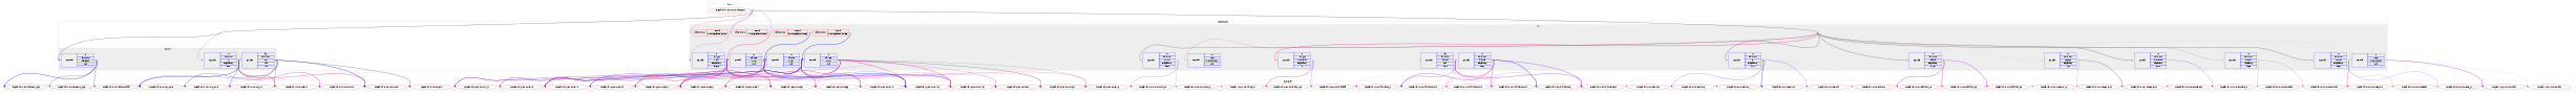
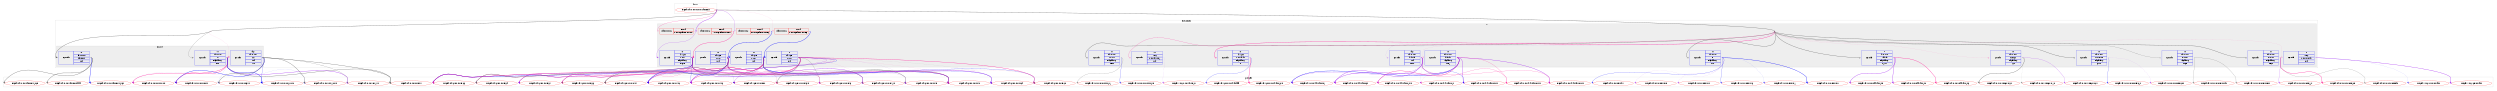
  digraph {
    compound=true
    concentrate=true
    fontname=Helvetica
    fontsize=10
    newrank=true
    rankdir=TB
    ranksep=1.5
    node [color=red fontname=Helvetica fontsize=10]
    edge [arrowhead=vee color=deeppink headport=w style=bold tailport=e weight=100]
    n1 [label="portage://dev-python/oslo-privsep-1.33.3" width=4]
    n2 [color=blue label=<<TABLE BORDER="0" CELLBORDER="1" CELLSPACING="0" CELLPADDING="4" WIDTH="220"><TR><TD ROWSPAN="6" CELLPADDING="30">pack_dep</TD></TR><TR><TD WIDTH="110">no</TD></TR><TR><TD>dev-python</TD></TR><TR><TD>pbr</TD></TR><TR><TD>greaterequal</TD></TR><TR><TD>2.0.0</TD></TR></TABLE>> shape=none]
    n3 [color=blue label=<<TABLE BORDER="0" CELLBORDER="1" CELLSPACING="0" CELLPADDING="4" WIDTH="220"><TR><TD ROWSPAN="6" CELLPADDING="30">pack_dep</TD></TR><TR><TD WIDTH="110">no</TD></TR><TR><TD>dev-python</TD></TR><TR><TD>setuptools</TD></TR><TR><TD>none</TD></TR><TR><TD></TD></TR></TABLE>> shape=none]
    n4 [color=blue label=<<TABLE BORDER="0" CELLBORDER="1" CELLSPACING="0" CELLPADDING="4" WIDTH="220"><TR><TD ROWSPAN="6" CELLPADDING="30">pack_dep</TD></TR><TR><TD WIDTH="110">weak</TD></TR><TR><TD>dev-python</TD></TR><TR><TD>pbr</TD></TR><TR><TD>tilde</TD></TR><TR><TD>2.1.0</TD></TR></TABLE>> shape=none]
    n5 [color=blue label=<<TABLE BORDER="0" CELLBORDER="1" CELLSPACING="0" CELLPADDING="4" WIDTH="220"><TR><TD ROWSPAN="6" CELLPADDING="30">pack_dep</TD></TR><TR><TD WIDTH="110">no</TD></TR><TR><TD>dev-lang</TD></TR><TR><TD>python</TD></TR><TR><TD>greaterequal</TD></TR><TR><TD>2.7.5-r2</TD></TR></TABLE>> shape=none]
    n6 [label=<<TABLE BORDER="0" CELLBORDER="1" CELLSPACING="0" CELLPADDING="4"><TR><TD ROWSPAN="3" CELLPADDING="10">use_conditional</TD></TR><TR><TD>positive</TD></TR><TR><TD>python_targets_python2_7</TD></TR></TABLE>> shape=none]
    n7 [color=blue label=<<TABLE BORDER="0" CELLBORDER="1" CELLSPACING="0" CELLPADDING="4" WIDTH="220"><TR><TD ROWSPAN="6" CELLPADDING="30">pack_dep</TD></TR><TR><TD WIDTH="110">no</TD></TR><TR><TD>dev-lang</TD></TR><TR><TD>python</TD></TR><TR><TD>none</TD></TR><TR><TD></TD></TR></TABLE>> shape=none]
    n8 [label=<<TABLE BORDER="0" CELLBORDER="1" CELLSPACING="0" CELLPADDING="4"><TR><TD ROWSPAN="3" CELLPADDING="10">use_conditional</TD></TR><TR><TD>positive</TD></TR><TR><TD>python_targets_python3_5</TD></TR></TABLE>> shape=none]
    n9 [color=blue label=<<TABLE BORDER="0" CELLBORDER="1" CELLSPACING="0" CELLPADDING="4" WIDTH="220"><TR><TD ROWSPAN="6" CELLPADDING="30">pack_dep</TD></TR><TR><TD WIDTH="110">no</TD></TR><TR><TD>dev-lang</TD></TR><TR><TD>python</TD></TR><TR><TD>none</TD></TR><TR><TD></TD></TR></TABLE>> shape=none]
    n10 [label=<<TABLE BORDER="0" CELLBORDER="1" CELLSPACING="0" CELLPADDING="4"><TR><TD ROWSPAN="3" CELLPADDING="10">use_conditional</TD></TR><TR><TD>positive</TD></TR><TR><TD>python_targets_python3_6</TD></TR></TABLE>> shape=none]
    n11 [color=blue label=<<TABLE BORDER="0" CELLBORDER="1" CELLSPACING="0" CELLPADDING="4" WIDTH="220"><TR><TD ROWSPAN="6" CELLPADDING="30">pack_dep</TD></TR><TR><TD WIDTH="110">no</TD></TR><TR><TD>dev-lang</TD></TR><TR><TD>python</TD></TR><TR><TD>none</TD></TR><TR><TD></TD></TR></TABLE>> shape=none]
    n12 [label=<<TABLE BORDER="0" CELLBORDER="1" CELLSPACING="0" CELLPADDING="4"><TR><TD ROWSPAN="3" CELLPADDING="10">use_conditional</TD></TR><TR><TD>positive</TD></TR><TR><TD>python_targets_python3_7</TD></TR></TABLE>> shape=none]
    n13 [color=blue label=<<TABLE BORDER="0" CELLBORDER="1" CELLSPACING="0" CELLPADDING="4" WIDTH="220"><TR><TD ROWSPAN="6" CELLPADDING="30">pack_dep</TD></TR><TR><TD WIDTH="110">no</TD></TR><TR><TD>dev-lang</TD></TR><TR><TD>python-exec</TD></TR><TR><TD>greaterequal</TD></TR><TR><TD>2</TD></TR></TABLE>> shape=none]
    n14 [color=blue label=<<TABLE BORDER="0" CELLBORDER="1" CELLSPACING="0" CELLPADDING="4" WIDTH="220"><TR><TD ROWSPAN="6" CELLPADDING="30">pack_dep</TD></TR><TR><TD WIDTH="110">no</TD></TR><TR><TD>dev-python</TD></TR><TR><TD>cffi</TD></TR><TR><TD>greaterequal</TD></TR><TR><TD>1.7.0</TD></TR></TABLE>> shape=none]
    n15 [color=blue label=<<TABLE BORDER="0" CELLBORDER="1" CELLSPACING="0" CELLPADDING="4" WIDTH="220"><TR><TD ROWSPAN="6" CELLPADDING="30">pack_dep</TD></TR><TR><TD WIDTH="110">no</TD></TR><TR><TD>dev-python</TD></TR><TR><TD>eventlet</TD></TR><TR><TD>greaterequal</TD></TR><TR><TD>0.18.4</TD></TR></TABLE>> shape=none]
    n16 [color=blue label=<<TABLE BORDER="0" CELLBORDER="1" CELLSPACING="0" CELLPADDING="4" WIDTH="220"><TR><TD ROWSPAN="6" CELLPADDING="30">pack_dep</TD></TR><TR><TD WIDTH="110">no</TD></TR><TR><TD>dev-python</TD></TR><TR><TD>greenlet</TD></TR><TR><TD>greaterequal</TD></TR><TR><TD>0.4.10</TD></TR></TABLE>> shape=none]
    n17 [color=blue label=<<TABLE BORDER="0" CELLBORDER="1" CELLSPACING="0" CELLPADDING="4" WIDTH="220"><TR><TD ROWSPAN="6" CELLPADDING="30">pack_dep</TD></TR><TR><TD WIDTH="110">no</TD></TR><TR><TD>dev-python</TD></TR><TR><TD>msgpack</TD></TR><TR><TD>greaterequal</TD></TR><TR><TD>0.5.0</TD></TR></TABLE>> shape=none]
    n18 [color=blue label=<<TABLE BORDER="0" CELLBORDER="1" CELLSPACING="0" CELLPADDING="4" WIDTH="220"><TR><TD ROWSPAN="6" CELLPADDING="30">pack_dep</TD></TR><TR><TD WIDTH="110">no</TD></TR><TR><TD>dev-python</TD></TR><TR><TD>oslo-config</TD></TR><TR><TD>greaterequal</TD></TR><TR><TD>5.2.0</TD></TR></TABLE>> shape=none]
    n19 [color=blue label=<<TABLE BORDER="0" CELLBORDER="1" CELLSPACING="0" CELLPADDING="4" WIDTH="220"><TR><TD ROWSPAN="6" CELLPADDING="30">pack_dep</TD></TR><TR><TD WIDTH="110">no</TD></TR><TR><TD>dev-python</TD></TR><TR><TD>oslo-i18n</TD></TR><TR><TD>greaterequal</TD></TR><TR><TD>3.15.3</TD></TR></TABLE>> shape=none]
    n20 [color=blue label=<<TABLE BORDER="0" CELLBORDER="1" CELLSPACING="0" CELLPADDING="4" WIDTH="220"><TR><TD ROWSPAN="6" CELLPADDING="30">pack_dep</TD></TR><TR><TD WIDTH="110">no</TD></TR><TR><TD>dev-python</TD></TR><TR><TD>oslo-log</TD></TR><TR><TD>greaterequal</TD></TR><TR><TD>3.36.0</TD></TR></TABLE>> shape=none]
    n21 [color=blue label=<<TABLE BORDER="0" CELLBORDER="1" CELLSPACING="0" CELLPADDING="4" WIDTH="220"><TR><TD ROWSPAN="6" CELLPADDING="30">pack_dep</TD></TR><TR><TD WIDTH="110">no</TD></TR><TR><TD>virtual</TD></TR><TR><TD>python-futures</TD></TR><TR><TD>none</TD></TR><TR><TD></TD></TR></TABLE>> shape=none]
    n22 [color=blue label=<<TABLE BORDER="0" CELLBORDER="1" CELLSPACING="0" CELLPADDING="4" WIDTH="220"><TR><TD ROWSPAN="6" CELLPADDING="30">pack_dep</TD></TR><TR><TD WIDTH="110">no</TD></TR><TR><TD>dev-python</TD></TR><TR><TD>oslo-utils</TD></TR><TR><TD>greaterequal</TD></TR><TR><TD>3.33.0</TD></TR></TABLE>> shape=none]
    n23 [color=blue label=<<TABLE BORDER="0" CELLBORDER="1" CELLSPACING="0" CELLPADDING="4" WIDTH="220"><TR><TD ROWSPAN="6" CELLPADDING="30">pack_dep</TD></TR><TR><TD WIDTH="110">no</TD></TR><TR><TD>virtual</TD></TR><TR><TD>python-enum34</TD></TR><TR><TD>none</TD></TR><TR><TD></TD></TR></TABLE>> shape=none]
    n24 [color=blue label=<<TABLE BORDER="0" CELLBORDER="1" CELLSPACING="0" CELLPADDING="4" WIDTH="220"><TR><TD ROWSPAN="6" CELLPADDING="30">pack_dep</TD></TR><TR><TD WIDTH="110">weak</TD></TR><TR><TD>dev-python</TD></TR><TR><TD>eventlet</TD></TR><TR><TD>tilde</TD></TR><TR><TD>0.20.1</TD></TR></TABLE>> shape=none]
    n25 [label="portage://dev-python/pbr-0.8.2-r1" width=4]
    n26 [label="portage://dev-python/pbr-1.10.0-r1" width=4]
    n27 [label="portage://dev-python/pbr-3.1.1" width=4]
    n28 [label="portage://dev-python/pbr-4.1.1" width=4]
    n29 [label="portage://dev-python/utils-4.2.0-r1" width=4]
    n30 [label="portage://dev-python/pbr-4.2.0-r2" width=4]
    n31 [label="portage://dev-python/pbr-5.1.1" width=4]
    n32 [label="portage://dev-python/setuptools-40.6.3" width=4]
    n33 [label="portage://dev-python/setuptools-41.5.1" width=4]
    n34 [label="portage://dev-python/setuptools-9999" width=4]
    n35 [label="portage://dev-lang/python-2.7.15" width=4]
    n36 [label="portage://dev-lang/python-2.7.16" width=4]
    n37 [label="portage://dev-lang/python-2.7.17" width=4]
    n38 [label="portage://dev-lang/python-3.5.5" width=4]
    n39 [label="portage://dev-lang/python-3.5.7" width=4]
    n40 [label="portage://dev-lang/python-3.5.9" width=4]
    n41 [label="portage://dev-lang/python-3.6.5" width=4]
    n42 [label="portage://dev-lang/python-3.6.8" width=4]
    n43 [label="portage://dev-lang/python-3.6.9" width=4]
    n44 [label="portage://dev-lang/python-3.7.2" width=4]
    n45 [label="portage://dev-lang/python-3.7.3" width=4]
    n46 [label="portage://dev-lang/python-3.7.4-r1" width=4]
    n47 [label="portage://dev-lang/python-3.7.5" width=4]
    n48 [label="portage://dev-lang/python-3.7.5-r1" width=4]
    n49 [label="portage://dev-lang/python-3.8.0" width=4]
    n50 [label="portage://dev-lang/python-exec-2.4.6-r1" width=4]
    n51 [label="portage://dev-lang/python-exec-9999" width=4]
    n52 [label="portage://dev-python/cffi-1.11.2" width=4]
    n53 [label="portage://dev-python/cffi-1.11.4" width=4]
    n54 [label="portage://dev-python/cffi-1.11.5" width=4]
    n55 [label="portage://dev-python/cffi-1.12.1" width=4]
    n56 [label="portage://dev-python/cffi-1.12.3" width=4]
    n57 [label="portage://dev-python/cffi-1.9.1" width=4]
    n58 [label="portage://dev-python/eventlet-0.18.4" width=4]
    n59 [label="portage://dev-python/eventlet-0.20.0-r1" width=4]
    n60 [label="portage://dev-python/eventlet-0.20.1-r1" width=4]
    n61 [label="portage://dev-python/eventlet-0.21.0-r1" width=4]
    n62 [label="portage://dev-python/eventlet-0.24.1" width=4]
+   n63 [label="portage://dev-python/eventlet-0.24.1-r1" width=4]
    n64 [label="portage://dev-python/eventlet-0.25.1" width=4]
    n65 [label="portage://dev-python/greenlet-0.4.12" width=4]
    n66 [label="portage://dev-python/greenlet-0.4.13" width=4]
    n67 [label="portage://dev-python/greenlet-0.4.15" width=4]
    n68 [label="portage://dev-python/msgpack-0.4.8" width=4]
    n69 [label="portage://dev-python/msgpack-0.5.1" width=4]
    n70 [label="portage://dev-python/msgpack-0.6.1" width=4]
    n71 [label="portage://dev-python/oslo-config-6.4.1" width=4]
    n72 [label="portage://dev-python/oslo-config-6.8.1" width=4]
    n73 [label="portage://dev-python/oslo-i18n-3.19.0" width=4]
    n74 [label="portage://dev-python/oslo-i18n-3.23.1" width=4]
    n75 [label="portage://dev-python/oslo-log-3.39.2" width=4]
    n76 [label="portage://dev-python/oslo-log-3.42.3" width=4]
    n77 [label="portage://dev-python/oslo-log-3.44.1" width=4]
    n78 [label="portage://dev-python/oslo-utils-3.40.4" width=4]
    n79 [label="portage://dev-python/oslo-utils-3.41.3" width=4]
    n80 [label="portage://virtual/python-enum34-2" width=4]
    n81 [label="portage://virtual/python-futures-0" width=4]
-   n82 [label="portage://virtual/python-futures-1" width=4]
+   n82 [label="portage://virtual/lang-futures-1" width=4]
    subgraph cluster_1 {
      color=gray
      label=<<i>ebuild</i>>
      rank=same
      n1
    }
    subgraph cluster_2 {
      color=gray
      label=<<i>dependencies</i>>
      subgraph cluster_3 {
        color=gray
        fillcolor="#eeeeee"
        label=<<i>compile</i>>
        style=filled
        subgraph sub_4 {
          color=gray
          fillcolor="#eeeeee"
          label=<<i>compile</i>>
          style=filled
          n2
        }
        subgraph sub_5 {
          color=gray
          fillcolor="#eeeeee"
          label=<<i>compile</i>>
          style=filled
          n3
        }
        subgraph sub_6 {
          color=gray
          fillcolor="#eeeeee"
          label=<<i>compile</i>>
          style=filled
          n4
        }
      }
      subgraph cluster_7 {
        color=gray
        fillcolor="#eeeeee"
        label=<<i>compile and run</i>>
        style=filled
      }
      subgraph cluster_8 {
        color=gray
        fillcolor="#eeeeee"
        label=<<i>run</i>>
        style=filled
        subgraph sub_9 {
          color=gray
          fillcolor="#eeeeee"
          label=<<i>run</i>>
          style=filled
          n6
          subgraph sub_10 {
            color=gray
            fillcolor="#eeeeee"
            label=<<i>run</i>>
            style=filled
            n5
          }
        }
        subgraph sub_11 {
          color=gray
          fillcolor="#eeeeee"
          label=<<i>run</i>>
          style=filled
          n8
          subgraph sub_12 {
            color=gray
            fillcolor="#eeeeee"
            label=<<i>run</i>>
            style=filled
            n7
          }
        }
        subgraph sub_13 {
          color=gray
          fillcolor="#eeeeee"
          label=<<i>run</i>>
          style=filled
          n10
          subgraph sub_14 {
            color=gray
            fillcolor="#eeeeee"
            label=<<i>run</i>>
            style=filled
            n9
          }
        }
        subgraph sub_15 {
          color=gray
          fillcolor="#eeeeee"
          label=<<i>run</i>>
          style=filled
          n12
          subgraph sub_16 {
            color=gray
            fillcolor="#eeeeee"
            label=<<i>run</i>>
            style=filled
            n11
          }
        }
        subgraph sub_17 {
          color=gray
          fillcolor="#eeeeee"
          label=<<i>run</i>>
          style=filled
          n13
        }
        subgraph sub_18 {
          color=gray
          fillcolor="#eeeeee"
          label=<<i>run</i>>
          style=filled
          n14
        }
        subgraph sub_19 {
          color=gray
          fillcolor="#eeeeee"
          label=<<i>run</i>>
          style=filled
          n15
        }
        subgraph sub_20 {
          color=gray
          fillcolor="#eeeeee"
          label=<<i>run</i>>
          style=filled
          n16
        }
        subgraph sub_21 {
          color=gray
          fillcolor="#eeeeee"
          label=<<i>run</i>>
          style=filled
          n17
        }
        subgraph sub_22 {
          color=gray
          fillcolor="#eeeeee"
          label=<<i>run</i>>
          style=filled
          n18
        }
        subgraph sub_23 {
          color=gray
          fillcolor="#eeeeee"
          label=<<i>run</i>>
          style=filled
          n19
        }
        subgraph sub_24 {
          color=gray
          fillcolor="#eeeeee"
          label=<<i>run</i>>
          style=filled
          n20
        }
        subgraph sub_25 {
          color=gray
          fillcolor="#eeeeee"
          label=<<i>run</i>>
          style=filled
          n21
        }
        subgraph sub_26 {
          color=gray
          fillcolor="#eeeeee"
          label=<<i>run</i>>
          style=filled
          n22
        }
        subgraph sub_27 {
          color=gray
          fillcolor="#eeeeee"
          label=<<i>run</i>>
          style=filled
          n23
        }
        subgraph sub_28 {
          color=gray
          fillcolor="#eeeeee"
          label=<<i>run</i>>
          style=filled
          n24
        }
      }
    }
    subgraph cluster_29 {
      color=gray
      label=<<i>candidates</i>>
      rank=same
      subgraph sub_30 {
        color=black
        label=<<i>candidates</i>>
        nodesep=1
        rank=same
        n25
        n26
        n27
        n28
        n29
        n30
        n31
      }
      subgraph sub_31 {
        color=black
        label=<<i>candidates</i>>
        nodesep=1
        rank=same
        n32
        n33
        n34
      }
      subgraph sub_32 {
        color=black
        label=<<i>candidates</i>>
        nodesep=1
        rank=same
        n25
        n26
        n27
        n28
        n29
        n30
        n31
      }
      subgraph sub_33 {
        color=black
        label=<<i>candidates</i>>
        nodesep=1
        rank=same
        n35
        n36
        n37
        n38
        n39
        n40
        n41
        n42
        n43
        n44
        n45
        n46
        n47
        n48
        n49
      }
      subgraph sub_34 {
        color=black
        label=<<i>candidates</i>>
        nodesep=1
        rank=same
        n35
        n36
        n37
        n38
        n39
        n40
        n41
        n42
        n43
        n44
        n45
        n46
        n47
        n48
        n49
      }
      subgraph sub_35 {
        color=black
        label=<<i>candidates</i>>
        nodesep=1
        rank=same
        n35
        n36
        n37
        n38
        n39
        n40
        n41
        n42
        n43
        n44
        n45
        n46
        n47
        n48
        n49
      }
      subgraph sub_36 {
        color=black
        label=<<i>candidates</i>>
        nodesep=1
        rank=same
        n35
        n36
        n37
        n38
        n39
        n40
        n41
        n42
        n43
        n44
        n45
        n46
        n47
        n48
        n49
      }
      subgraph sub_37 {
        color=black
        label=<<i>candidates</i>>
        nodesep=1
        rank=same
        n50
        n51
      }
      subgraph sub_38 {
        color=black
        label=<<i>candidates</i>>
        nodesep=1
        rank=same
        n52
        n53
        n54
        n55
        n56
        n57
      }
      subgraph sub_39 {
        color=black
        label=<<i>candidates</i>>
        nodesep=1
        rank=same
        n58
        n59
        n60
        n61
        n62
+       n63
        n64
      }
      subgraph sub_40 {
        color=black
        label=<<i>candidates</i>>
        nodesep=1
        rank=same
        n65
        n66
        n67
      }
      subgraph sub_41 {
        color=black
        label=<<i>candidates</i>>
        nodesep=1
        rank=same
        n68
        n69
        n70
      }
      subgraph sub_42 {
        color=black
        label=<<i>candidates</i>>
        nodesep=1
        rank=same
        n71
        n72
      }
      subgraph sub_43 {
        color=black
        label=<<i>candidates</i>>
        nodesep=1
        rank=same
        n73
        n74
      }
      subgraph sub_44 {
        color=black
        label=<<i>candidates</i>>
        nodesep=1
        rank=same
        n75
        n76
        n77
      }
      subgraph sub_45 {
        color=black
        label=<<i>candidates</i>>
        nodesep=1
        rank=same
        n78
        n79
      }
      subgraph sub_46 {
        color=black
        label=<<i>candidates</i>>
        nodesep=1
        rank=same
        n80
      }
      subgraph sub_47 {
        color=black
        label=<<i>candidates</i>>
        nodesep=1
        rank=same
        n81
        n82
      }
      subgraph sub_48 {
        color=black
        label=<<i>candidates</i>>
        nodesep=1
        rank=same
        n58
        n59
        n60
        n61
        n62
+       n63
        n64
      }
    }
    n1 -> n2 [color=gray40 style=solid weight=20]
    n1 -> n3 [color=gray40 weight=20]
    n1 -> n4 [style=dotted weight=20]
    n1 -> n6 [arrowhead=odot style=solid weight=20]
    n1 -> n8 [arrowhead=odot style=dotted weight=20]
    n1 -> n10 [arrowhead=odot color=purple style=solid weight=20]
    n1 -> n12 [arrowhead=odot color=purple weight=20]
    n1 -> n13 [arrowhead=odot weight=20]
    n1 -> n14 [arrowhead=odot color=gray40 weight=20]
    n1 -> n15 [arrowhead=odot style=dotted weight=20]
    n1 -> n16 [arrowhead=odot color=gray40 weight=20]
    n1 -> n17 [arrowhead=odot style=dotted weight=20]
    n1 -> n18 [arrowhead=odot color=gray40 weight=20]
    n1 -> n19 [arrowhead=odot color=gray40 style=solid weight=20]
    n1 -> n20 [arrowhead=odot color=gray40 weight=20]
    n1 -> n21 [arrowhead=odot style=dotted weight=20]
    n1 -> n22 [arrowhead=odot color=gray40 weight=20]
    n1 -> n23 [arrowhead=odot style=solid weight=20]
    n1 -> n24 [arrowhead=odot color=purple style=dotted weight=20]
    n2 -> n25
    n2 -> n26
    n2 -> n27 [color=gray40]
    n2 -> n28 [color=purple]
    n2 -> n29 [color=blue style=dotted]
    n2 -> n30 [color=blue]
    n2 -> n31 [color=blue style=dotted]
    n3 -> n32 [color=gray40]
    n3 -> n33 [color=blue]
    n3 -> n34 [color=gray40]
    n4 -> n25 [color=blue]
    n4 -> n26 [color=purple style=dotted]
    n4 -> n27 [color=gray40]
    n4 -> n28 [color=gray40 style=solid]
    n4 -> n29 [color=gray40]
    n4 -> n30 [color=blue style=solid]
    n4 -> n31 [color=gray40]
    n5 -> n35 [color=blue style=solid]
    n5 -> n36 [color=blue style=solid]
    n5 -> n37 [style=solid]
    n5 -> n38 [style=dotted]
    n5 -> n39
    n5 -> n40 [color=purple style=dotted]
    n5 -> n41 [color=blue]
    n5 -> n42 [color=blue style=solid]
    n5 -> n43 [color=purple style=dotted]
    n5 -> n44 [color=gray40]
    n5 -> n45 [color=purple style=dotted]
    n5 -> n46 [color=purple]
    n5 -> n47 [style=solid]
    n5 -> n48 [style=dotted]
    n5 -> n49 [color=gray40 style=dotted]
    n6 -> n5 [color=purple style=solid weight=20]
    n7 -> n35
    n7 -> n36
    n7 -> n37 [style=dotted]
    n7 -> n38 [color=purple style=solid]
    n7 -> n39 [color=blue style=dotted]
    n7 -> n40 [style=solid]
    n7 -> n41 [color=blue style=solid]
    n7 -> n42
    n7 -> n43 [color=gray40 style=dotted]
    n7 -> n44 [style=dotted]
    n7 -> n45 [color=purple style=dotted]
    n7 -> n46 [style=dotted]
    n7 -> n47 [color=gray40 style=solid]
    n7 -> n48 [color=gray40]
    n7 -> n49 [color=purple style=solid]
    n8 -> n7 [color=blue weight=20]
    n9 -> n35 [color=purple style=solid]
    n9 -> n36 [color=purple style=solid]
    n9 -> n37 [color=gray40]
    n9 -> n38
    n9 -> n39 [color=purple style=dotted]
    n9 -> n40 [color=gray40 style=dotted]
    n9 -> n41
    n9 -> n42 [style=dotted]
    n9 -> n43 [color=blue style=solid]
    n9 -> n44 [color=blue]
    n9 -> n45 [color=gray40]
    n9 -> n46 [color=purple style=solid]
    n9 -> n47 [style=dotted]
    n9 -> n48 [color=gray40 style=dotted]
    n9 -> n49 [style=dotted]
    n10 -> n9 [color=blue weight=20]
    n11 -> n35 [color=purple]
    n11 -> n36 [color=blue]
    n11 -> n37 [color=gray40 style=solid]
    n11 -> n38 [color=gray40 style=dotted]
    n11 -> n39 [color=purple style=solid]
    n11 -> n40 [color=gray40]
    n11 -> n41 [style=solid]
    n11 -> n42 [color=gray40 style=dotted]
    n11 -> n43 [color=purple]
    n11 -> n44
    n11 -> n45 [color=purple style=dotted]
    n11 -> n46 [color=gray40 style=solid]
    n11 -> n47 [color=purple style=dotted]
    n11 -> n48 [style=dotted]
    n11 -> n49 [color=blue style=dotted]
    n12 -> n11 [weight=20]
    n13 -> n50
    n13 -> n51 [color=blue style=solid]
    n14 -> n52 [color=blue]
    n14 -> n53 [color=blue style=dotted]
    n14 -> n54 [color=blue style=solid]
    n14 -> n55 [color=purple style=dotted]
    n14 -> n56 [color=purple style=dotted]
    n14 -> n57 [color=blue style=solid]
    n15 -> n58 [color=blue]
    n15 -> n59 [color=purple]
    n15 -> n60 [style=solid]
    n15 -> n61 [color=purple]
    n15 -> n62 [style=dotted]
+   n15 -> n63
    n15 -> n64 [color=purple]
    n16 -> n65 [color=purple]
    n16 -> n66 [color=purple]
    n16 -> n67
    n17 -> n68 [color=gray40 style=dotted]
    n17 -> n69 [color=gray40]
    n17 -> n70 [color=purple style=solid]
    n18 -> n71 [color=blue style=solid]
    n18 -> n72 [color=purple style=dotted]
    n19 -> n73 [color=gray40 style=solid]
    n19 -> n74 [color=gray40 style=solid]
    n20 -> n75 [color=gray40 style=solid]
    n20 -> n76
    n20 -> n77 [color=purple style=solid]
    n21 -> n81 [color=blue style=dotted]
    n21 -> n82 [color=purple]
    n22 -> n78 [color=gray40 style=solid]
    n22 -> n79 [color=blue style=solid]
    n23 -> n80 [color=purple style=dotted]
    n24 -> n58 [color=purple style=solid]
    n24 -> n59 [style=solid]
    n24 -> n60 [style=solid]
    n24 -> n61 [color=blue style=solid]
    n24 -> n62 [color=purple style=dotted]
+   n24 -> n63 [color=purple style=solid]
    n24 -> n64 [color=purple]
  }
